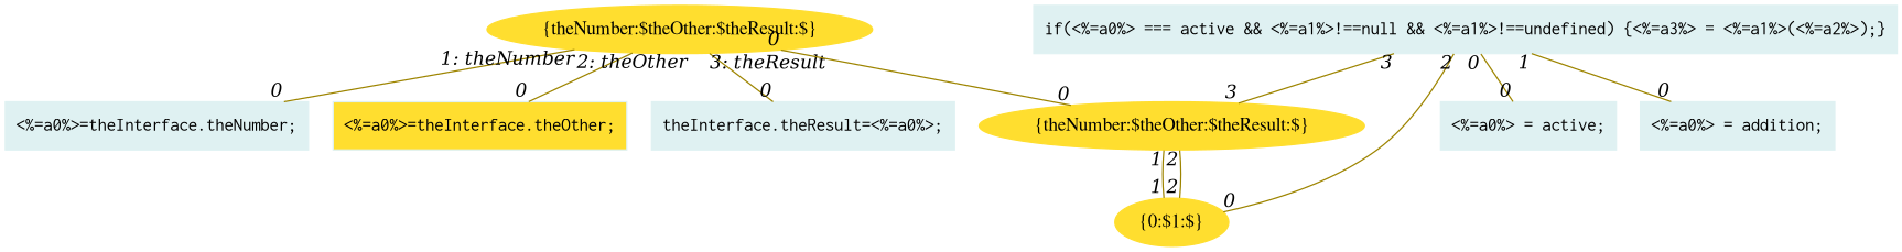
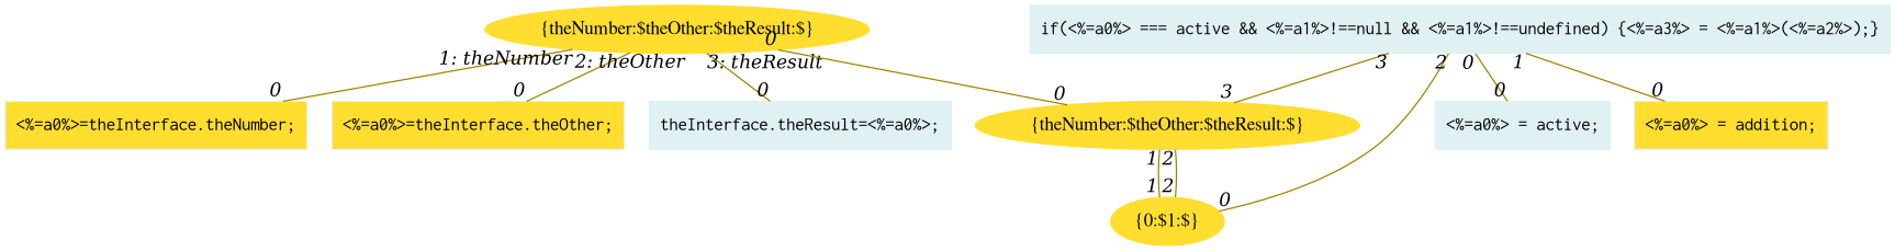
  digraph {
    node [color="#dff1f2" fontname=Courier shape=box style=filled]
    edge [arrowHead=none arrowsize=1 color="#9d8400" dir=none fontname="Times-Italic" headlabel=0 taillabel=0]
-   n1 [label="<%=a0%>=theInterface.theNumber;\n"]
+   n1 [label="<%=a0%>=theInterface.theNumber;\n" fillcolor="#ffde2f"]
    n2 [fillcolor="#ffde2f" label="<%=a0%>=theInterface.theOther;\n"]
    n3 [label="theInterface.theResult=<%=a0%>;\n"]
    n4 [color="#ffde2f" fontname=Times label="{theNumber:$theOther:$theResult:$}" shape=ellipse]
    n5 [color="#ffde2f" fontname=Times label="{theNumber:$theOther:$theResult:$}" shape=ellipse]
    n6 [color="#ffde2f" fontname=Times label="{0:$1:$}" shape=ellipse]
    n7 [label="<%=a0%> = active;\n"]
-   n8 [label="<%=a0%> = addition;\n"]
+   n8 [label="<%=a0%> = addition;\n" fillcolor="#ffde2f"]
    n9 [label="if(<%=a0%> === active && <%=a1%>!==null && <%=a1%>!==undefined) {<%=a3%> = <%=a1%>(<%=a2%>);}\n"]
    n4 -> n1 [taillabel="1: theNumber"]
    n4 -> n2 [taillabel="2: theOther"]
    n4 -> n3 [taillabel="3: theResult"]
    n4 -> n5
    n5 -> n6 [headlabel=1 taillabel=1]
    n5 -> n6 [headlabel=2 taillabel=2]
    n9 -> n5 [headlabel=3 taillabel=3]
    n9 -> n6 [taillabel=2]
    n9 -> n7
    n9 -> n8 [taillabel=1]
  }
